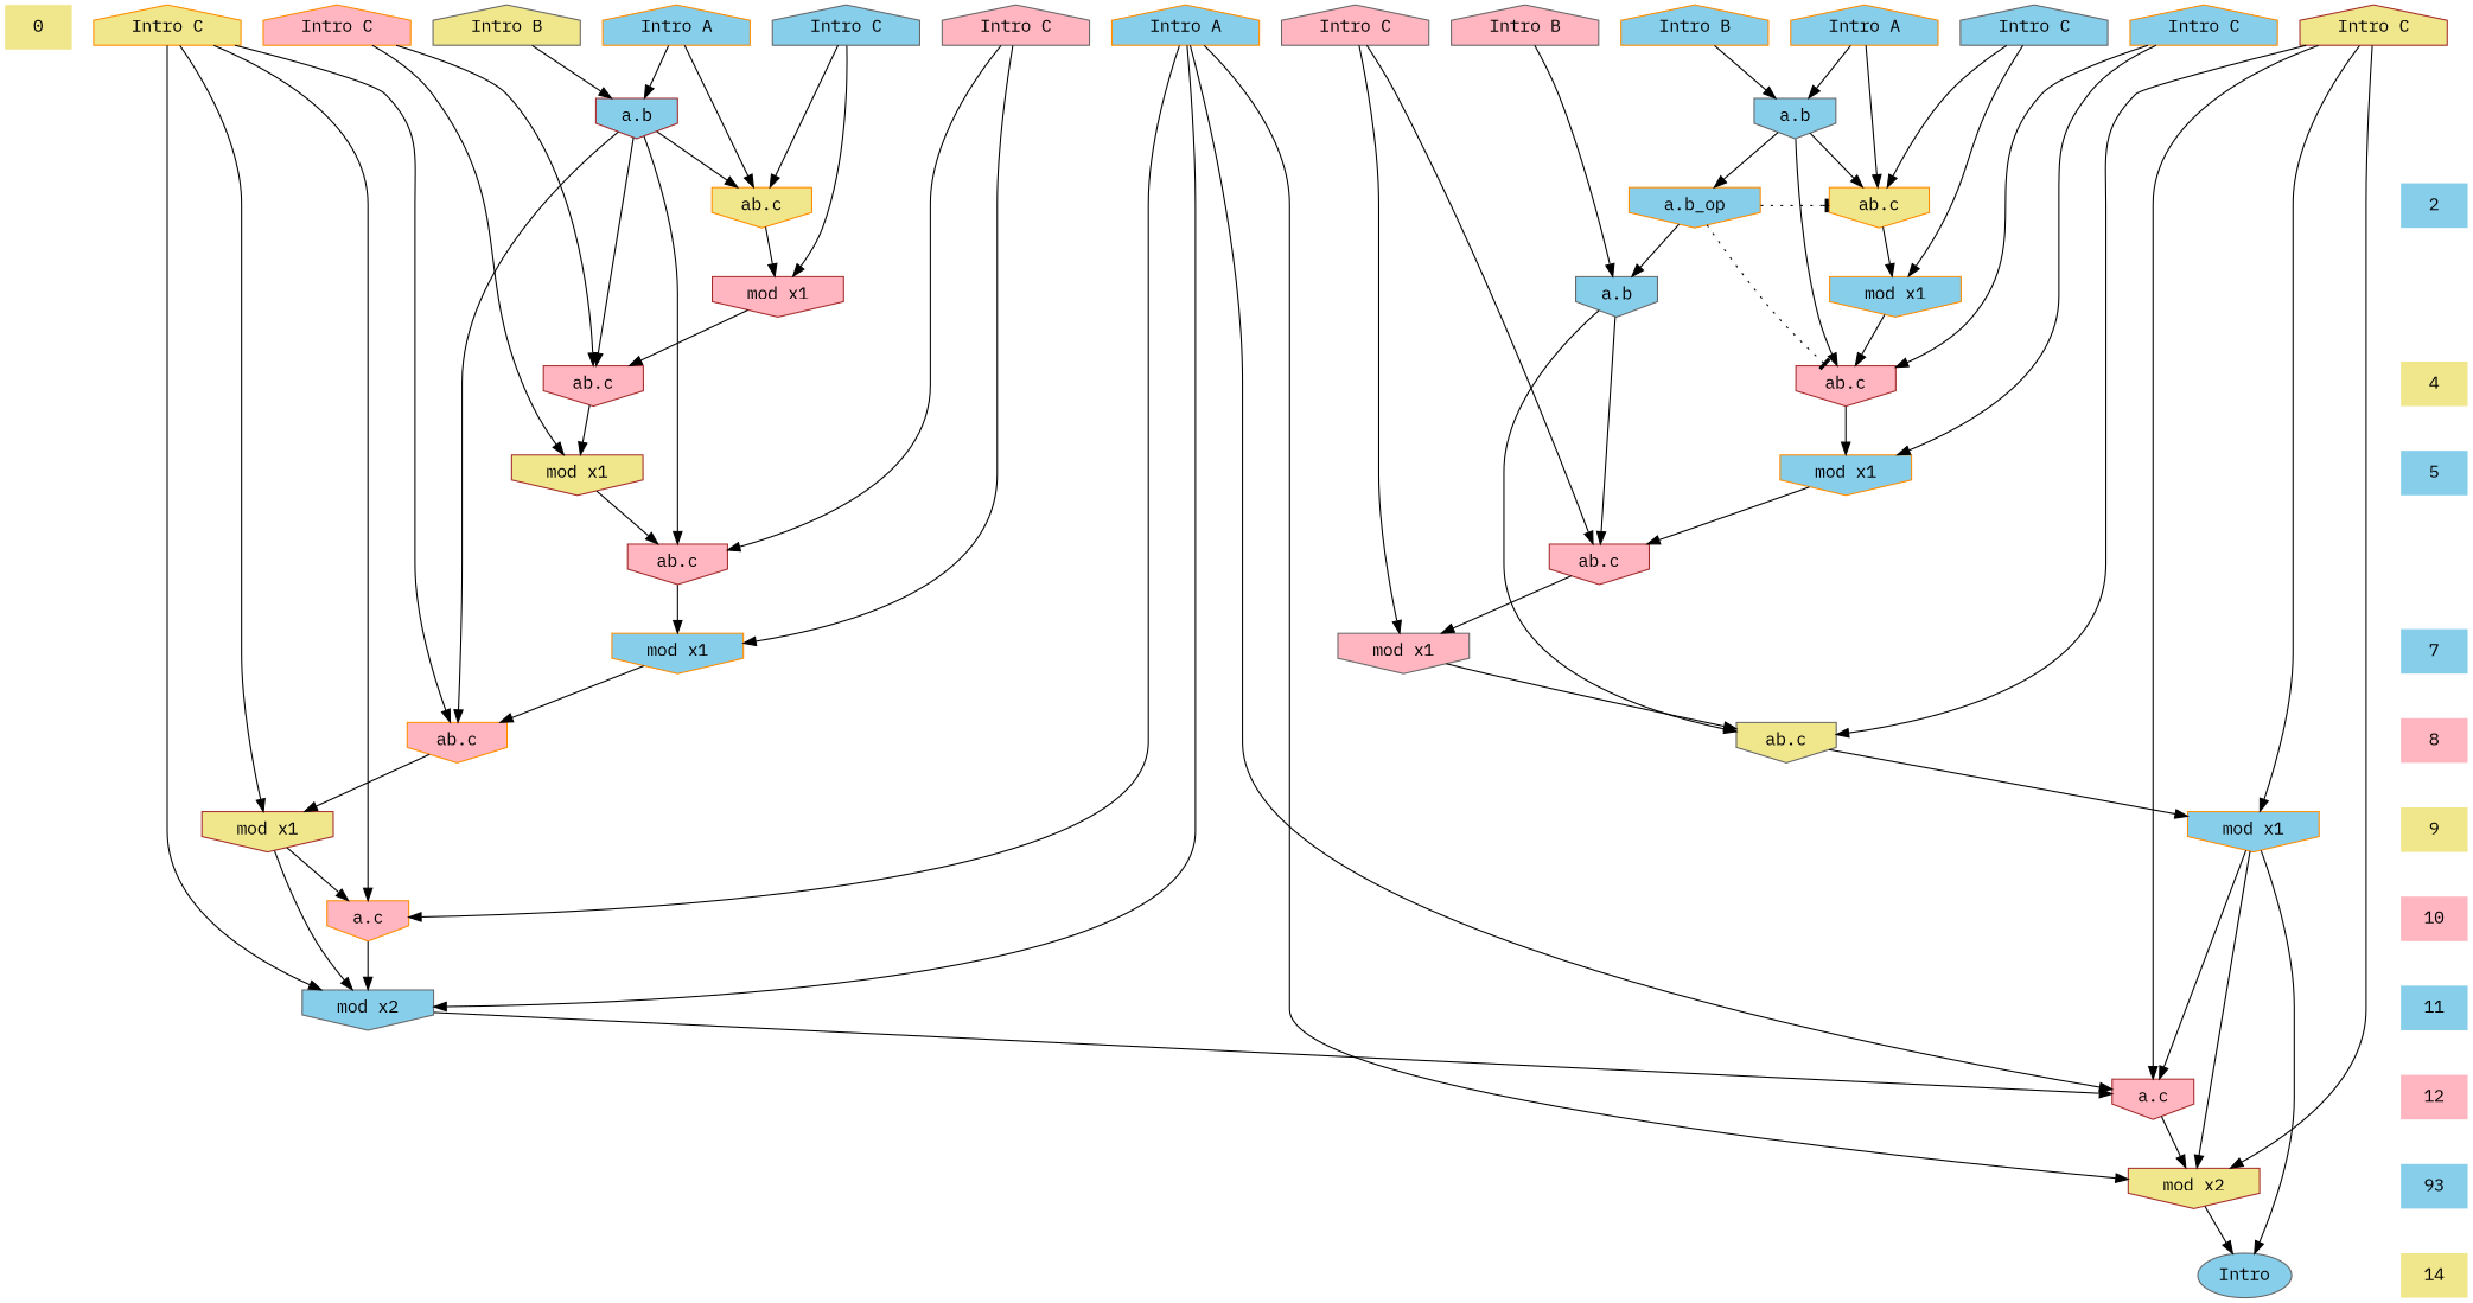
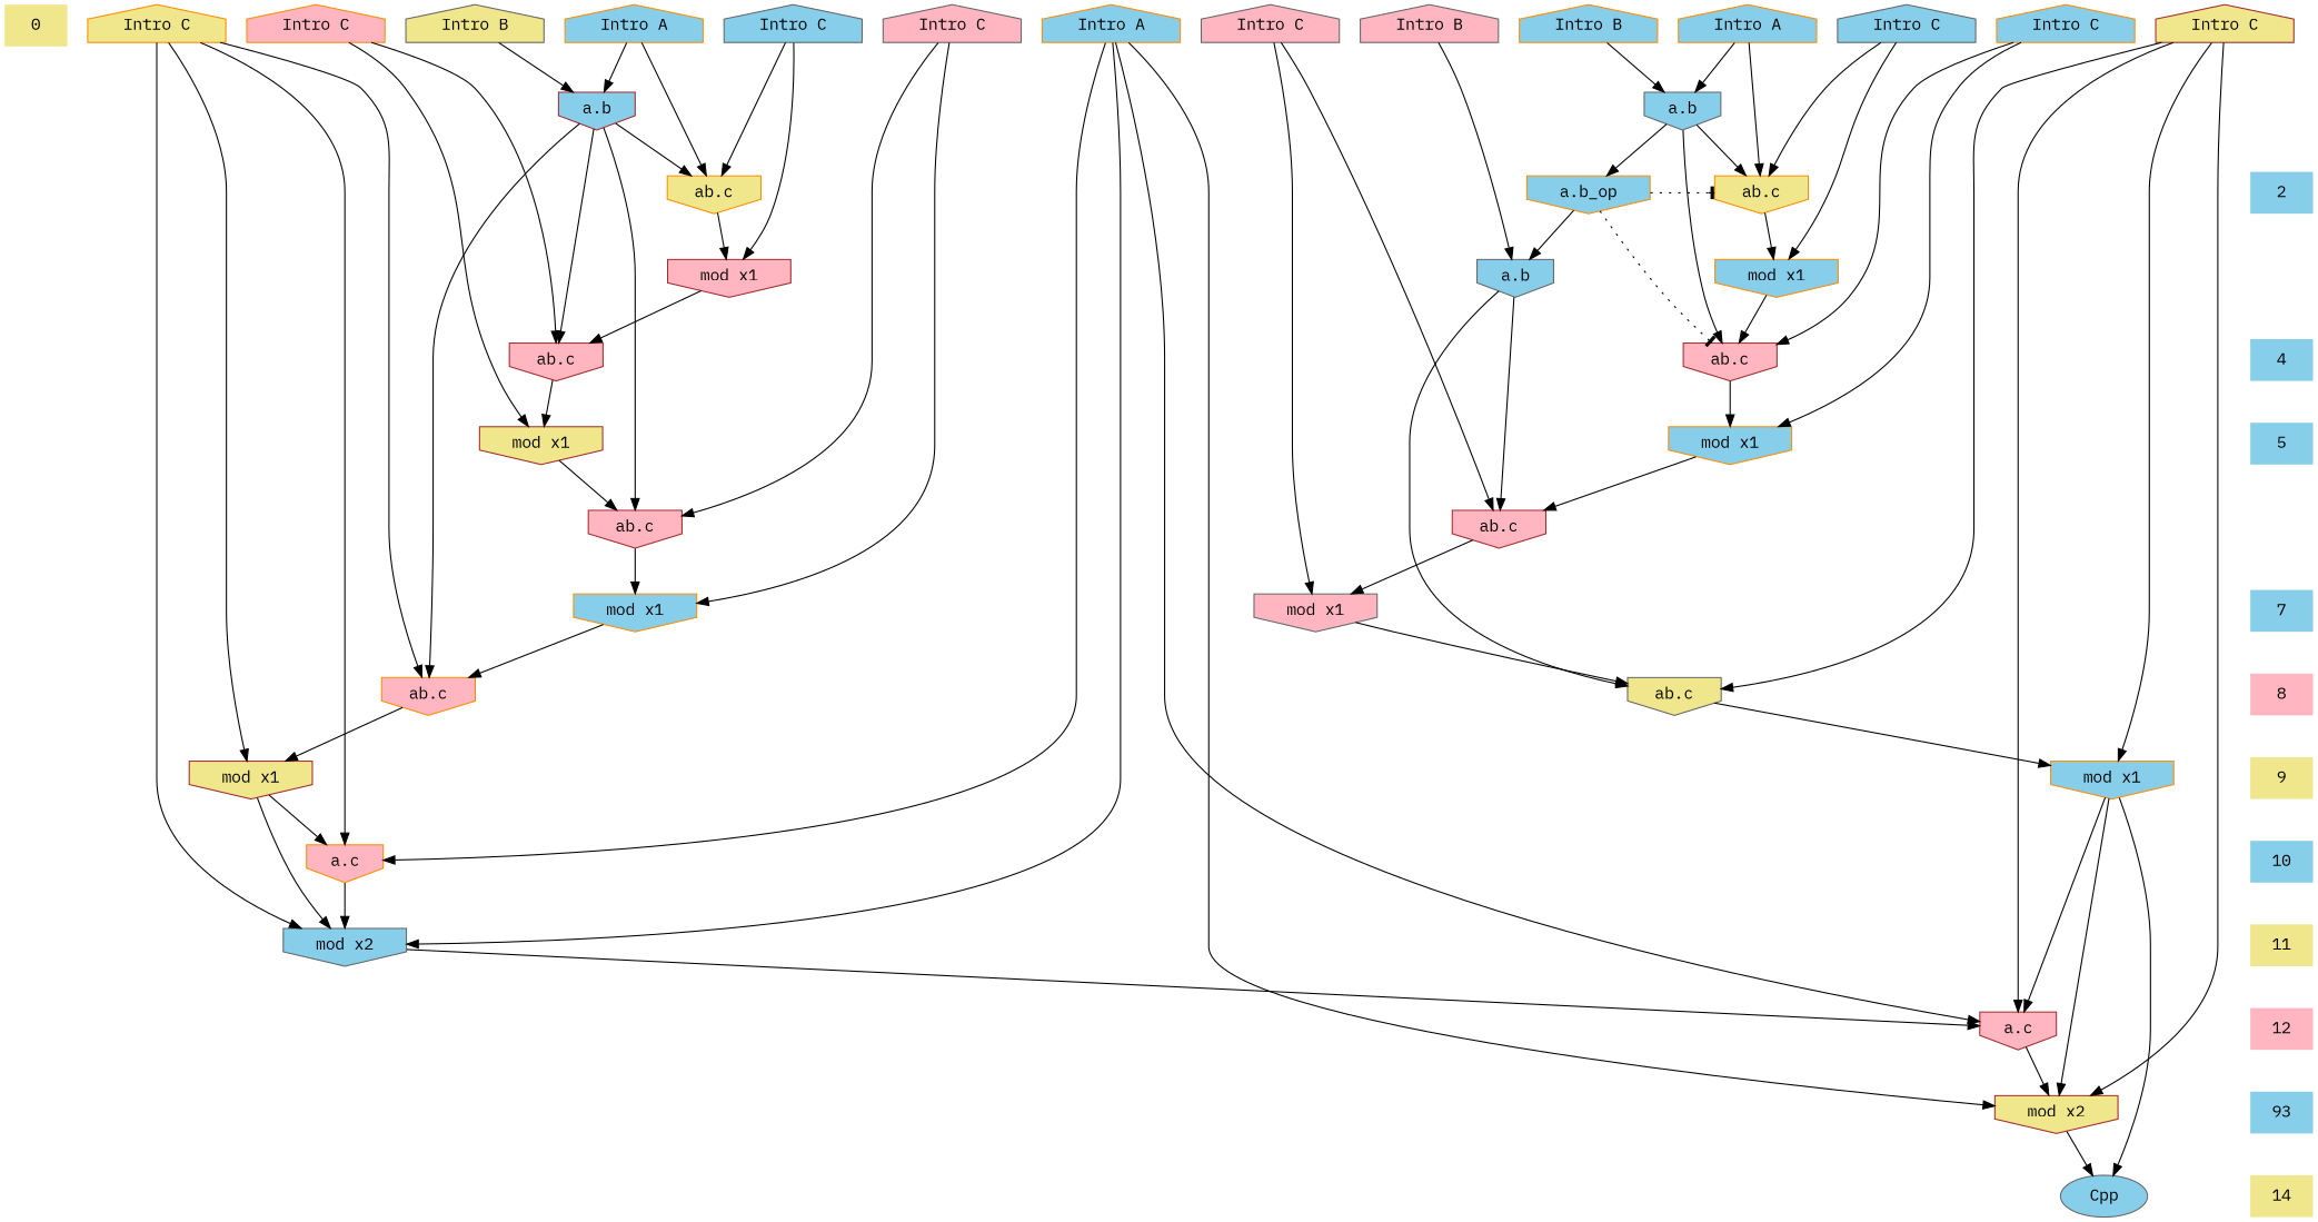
  digraph {
    fontname="IBM Plex Mono"
    ranksep=.5
    node [color=darkorange fillcolor=skyblue fontname="IBM Plex Mono" shape=invhouse style=filled]
    edge [fontname="IBM Plex Mono"]
    0 [color=brown fillcolor=khaki shape=plaintext]
    n2 [label="Intro A" shape=house]
    n3 [color=gray40 fillcolor=lightpink label="Intro B" shape=house]
    n4 [label="Intro A" shape=house]
    n5 [label="Intro B" shape=house]
    n6 [label="Intro A" shape=house]
    n7 [color=gray40 fillcolor=khaki label="Intro B" shape=house]
    n8 [color=gray40 fillcolor=lightpink label="Intro C" shape=house]
    n9 [fillcolor=lightpink label="Intro C" shape=house]
    n10 [label="Intro C" shape=house]
    n11 [color=gray40 label="Intro C" shape=house]
    n12 [color=brown fillcolor=khaki label="Intro C" shape=house]
    n13 [fillcolor=khaki label="Intro C" shape=house]
    n14 [color=gray40 label="Intro C" shape=house]
    n15 [color=gray40 fillcolor=lightpink label="Intro C" shape=house]
    n16 [color=gray40 label="a.b"]
    n17 [color=brown label="a.b"]
    2 [color=gray40 shape=plaintext]
    n19 [fillcolor=khaki label="ab.c"]
    n20 [fillcolor=khaki label="ab.c"]
    n21 [label="a.b_op"]
    n22 [label="mod x1"]
    n23 [color=brown fillcolor=lightpink label="mod x1"]
    n24 [color=gray40 label="a.b"]
-   4 [color=brown fillcolor=khaki shape=plaintext]
+   4 [color=brown shape=plaintext]
    n26 [color=brown fillcolor=lightpink label="ab.c"]
    n27 [color=brown fillcolor=lightpink label="ab.c"]
    5 [color=brown shape=plaintext]
    n29 [color=brown fillcolor=khaki label="mod x1"]
    n30 [label="mod x1"]
    n31 [color=brown fillcolor=lightpink label="ab.c"]
    n32 [color=brown fillcolor=lightpink label="ab.c"]
    7 [shape=plaintext]
    n34 [label="mod x1"]
    n35 [color=gray40 fillcolor=lightpink label="mod x1"]
    8 [color=brown fillcolor=lightpink shape=plaintext]
    n37 [fillcolor=lightpink label="ab.c"]
    n38 [color=gray40 fillcolor=khaki label="ab.c"]
    9 [color=gray40 fillcolor=khaki shape=plaintext]
    n40 [color=brown fillcolor=khaki label="mod x1"]
    n41 [label="mod x1"]
-   10 [color=gray40 fillcolor=lightpink shape=plaintext]
+   10 [color=gray40 shape=plaintext]
    n43 [fillcolor=lightpink label="a.c"]
-   11 [color=brown shape=plaintext]
+   11 [color=brown fillcolor=khaki shape=plaintext]
    n45 [color=gray40 label="mod x2"]
    12 [color=gray40 fillcolor=lightpink shape=plaintext]
    n47 [color=brown fillcolor=lightpink label="a.c"]
    n48 [label=93 shape=plaintext]
    n49 [color=brown fillcolor=khaki label="mod x2"]
    14 [color=gray40 fillcolor=khaki shape=plaintext]
-   n51 [color=gray40 label=Intro shape=""]
+   n51 [color=gray40 label=Cpp shape=""]
    subgraph sub_1 {
      rank=same
      0
      n2
      n3
      n4
      n5
      n6
      n7
      n8
      n9
      n10
      n11
      n12
      n13
      n14
      n15
    }
    subgraph sub_2 {
      rank=same
      n16
      n17
    }
    subgraph sub_3 {
      rank=same
      2
      n19
      n20
      n21
    }
    subgraph sub_4 {
      rank=same
      n22
      n23
      n24
    }
    subgraph sub_5 {
      rank=same
      4
      n26
      n27
    }
    subgraph sub_6 {
      rank=same
      5
      n29
      n30
    }
    subgraph sub_7 {
      rank=same
      n31
      n32
    }
    subgraph sub_8 {
      rank=same
      7
      n34
      n35
    }
    subgraph sub_9 {
      rank=same
      8
      n37
      n38
    }
    subgraph sub_10 {
      rank=same
      9
      n40
      n41
    }
    subgraph sub_11 {
      rank=same
      10
      n43
    }
    subgraph sub_12 {
      rank=same
      11
      n45
    }
    subgraph sub_13 {
      rank=same
      12
      n47
    }
    subgraph sub_14 {
      rank=same
      n48
      n49
    }
    subgraph sub_15 {
      rank=same
      14
      n51
    }
    n2 -> n16
    n2 -> n19
    n3 -> n24
    n4 -> n17
    n4 -> n20
    n5 -> n16
    n6 -> n43
    n6 -> n45
    n6 -> n47
    n6 -> n49
    n7 -> n17
    n8 -> n32
    n8 -> n35
    n9 -> n26
    n9 -> n29
    n10 -> n27
    n10 -> n30
    n11 -> n20
    n11 -> n23
    n12 -> n38
    n12 -> n41
    n12 -> n47
    n12 -> n49
    n13 -> n37
    n13 -> n40
    n13 -> n43
    n13 -> n45
    n14 -> n19
    n14 -> n22
    n15 -> n31
    n15 -> n34
    n16 -> n19
    n16 -> n21
    n16 -> n27
    n17 -> n20
    n17 -> n26
    n17 -> n31
    n17 -> n37
    n19 -> n22
    n20 -> n23
    n21 -> n19 [arrowhead=tee style=dotted]
    n21 -> n24
    n21 -> n27 [arrowhead=tee style=dotted]
    n22 -> n27
    n23 -> n26
    n24 -> n32
    n24 -> n38
    4 -> 5 [style=invis]
    n26 -> n29
    n27 -> n30
    n29 -> n31
    n30 -> n32
    n31 -> n34
    n32 -> n35
    7 -> 8 [style=invis]
    n34 -> n37
    n35 -> n38
    8 -> 9 [style=invis]
    n37 -> n40
    n38 -> n41
    9 -> 10 [style=invis]
    n40 -> n43
    n40 -> n45
    n41 -> n47
    n41 -> n49
    n41 -> n51
    10 -> 11 [style=invis]
    n43 -> n45
    11 -> 12 [style=invis]
    n45 -> n47
    12 -> n48 [style=invis]
    n47 -> n49
    n48 -> 14 [style=invis]
    n49 -> n51
  }
